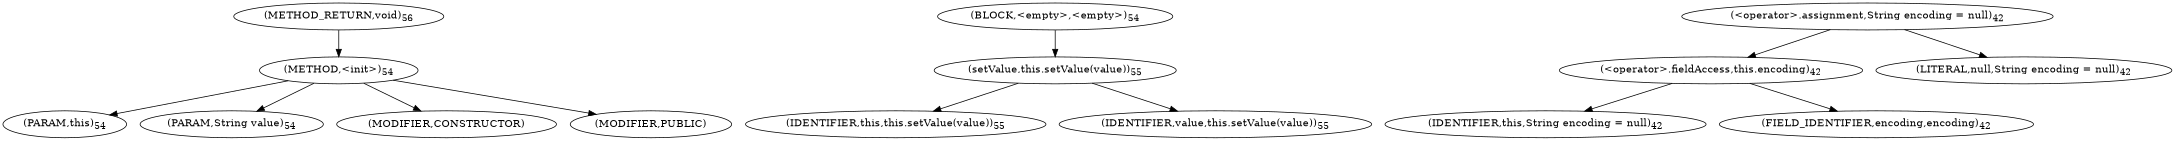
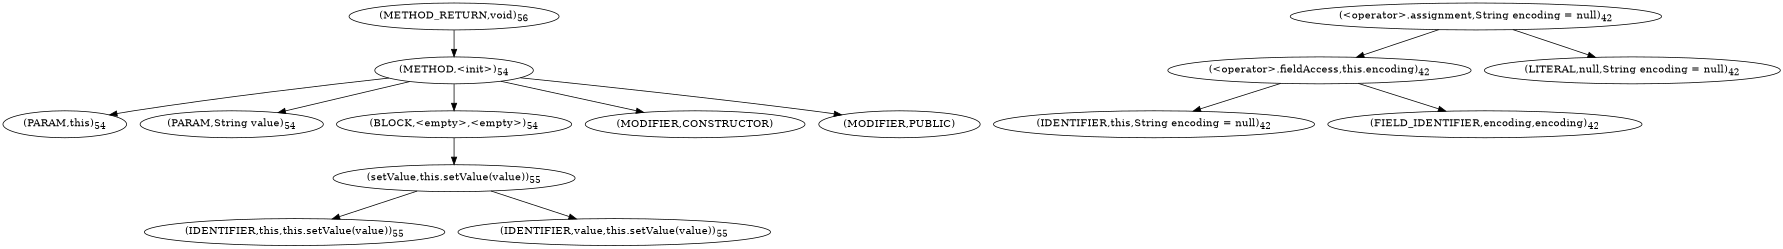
  digraph {
    n1 [label=<(METHOD,&lt;init&gt;)<SUB>54</SUB>>]
    n2 [label=<(PARAM,this)<SUB>54</SUB>>]
    n3 [label=<(PARAM,String value)<SUB>54</SUB>>]
    n4 [label=<(BLOCK,&lt;empty&gt;,&lt;empty&gt;)<SUB>54</SUB>>]
    n5 [label=<(MODIFIER,CONSTRUCTOR)>]
    n6 [label=<(MODIFIER,PUBLIC)>]
    n7 [label=<(setValue,this.setValue(value))<SUB>55</SUB>>]
    n8 [label=<(METHOD_RETURN,void)<SUB>56</SUB>>]
    n9 [label=<(&lt;operator&gt;.assignment,String encoding = null)<SUB>42</SUB>>]
    n10 [label=<(&lt;operator&gt;.fieldAccess,this.encoding)<SUB>42</SUB>>]
    n11 [label=<(LITERAL,null,String encoding = null)<SUB>42</SUB>>]
    n12 [label=<(IDENTIFIER,this,this.setValue(value))<SUB>55</SUB>>]
    n13 [label=<(IDENTIFIER,value,this.setValue(value))<SUB>55</SUB>>]
    n14 [label=<(IDENTIFIER,this,String encoding = null)<SUB>42</SUB>>]
    n15 [label=<(FIELD_IDENTIFIER,encoding,encoding)<SUB>42</SUB>>]
    n1 -> n2
    n1 -> n3
+   n1 -> n4
    n1 -> n5
    n1 -> n6
    n4 -> n7
    n7 -> n12
    n7 -> n13
    n8 -> n1
    n9 -> n10
    n9 -> n11
    n10 -> n14
    n10 -> n15
  }
